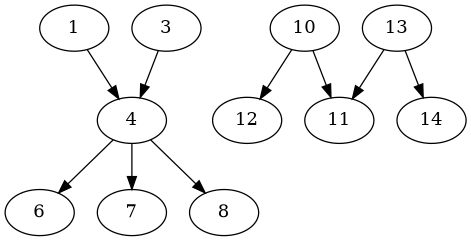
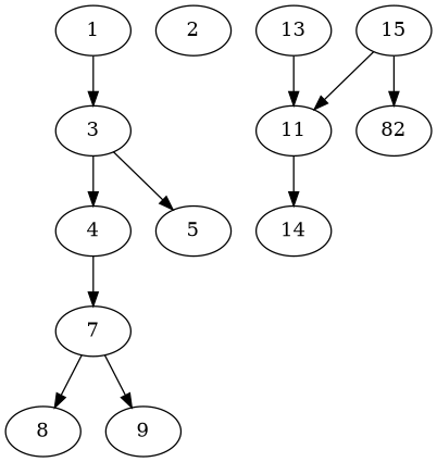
  digraph {
    node [alpha=0.10]
    1 [alpha=0.17 expect_size=7971734869350]
    3 [expect_size=439993134399905]
    4 [alpha=0.06 expect_size=1609776767860473856]
-   6 [alpha=0.15 expect_size=939094207681792]
+   5 [alpha=0.06 expect_size=1149816737709948928]
    7 [alpha=0.07 expect_size=167324276515405824]
+   2 [alpha=0.20 expect_size=10085921387806182]
    8 [alpha=0.12 expect_size=1274492731468546048]
-   10 [alpha=0.18 expect_size=280064147062784000]
+   9 [expect_size=3986958199776346112]
+   10 [alpha=0.18 expect_size=280064147062784000 label=15]
    11 [expect_size=300309948007199]
-   12 [alpha=0.17 expect_size=4022506422978514]
+   12 [alpha=0.17 expect_size=4022506422978514 label=82]
    13 [alpha=0.08 expect_size=538483135885606912]
    14 [alpha=0.19 expect_size=16545276273549742]
-   1 -> 4
+   1 -> 3
    3 -> 4
-   4 -> 6
+   3 -> 5
    4 -> 7
-   4 -> 8
+   7 -> 8
+   7 -> 9
    10 -> 11
    10 -> 12
    13 -> 11
-   13 -> 14
+   11 -> 14
  }
